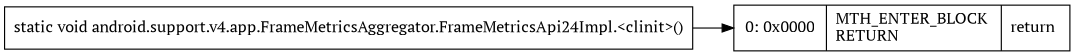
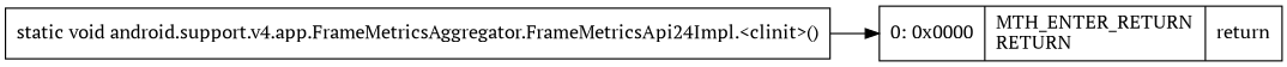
  digraph {
    rankdir=LR
    fontname="PT Serif"
    node [shape=record fontname="PT Serif"]
-   n1 [label="{0\:\ 0x0000|MTH_ENTER_BLOCK\lRETURN\l|return\l}"]
+   n1 [label="{0\:\ 0x0000|MTH_ENTER_RETURN\lRETURN\l|return\l}"]
    n2 [label="{static void android.support.v4.app.FrameMetricsAggregator.FrameMetricsApi24Impl.\<clinit\>() }"]
    n2 -> n1 [fontname="PT Serif"]
  }
